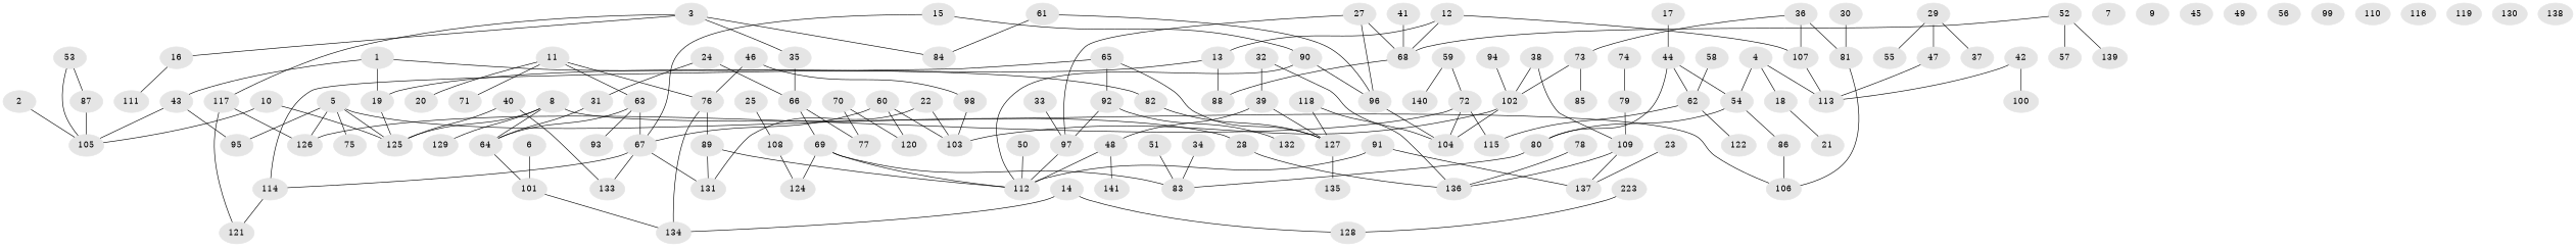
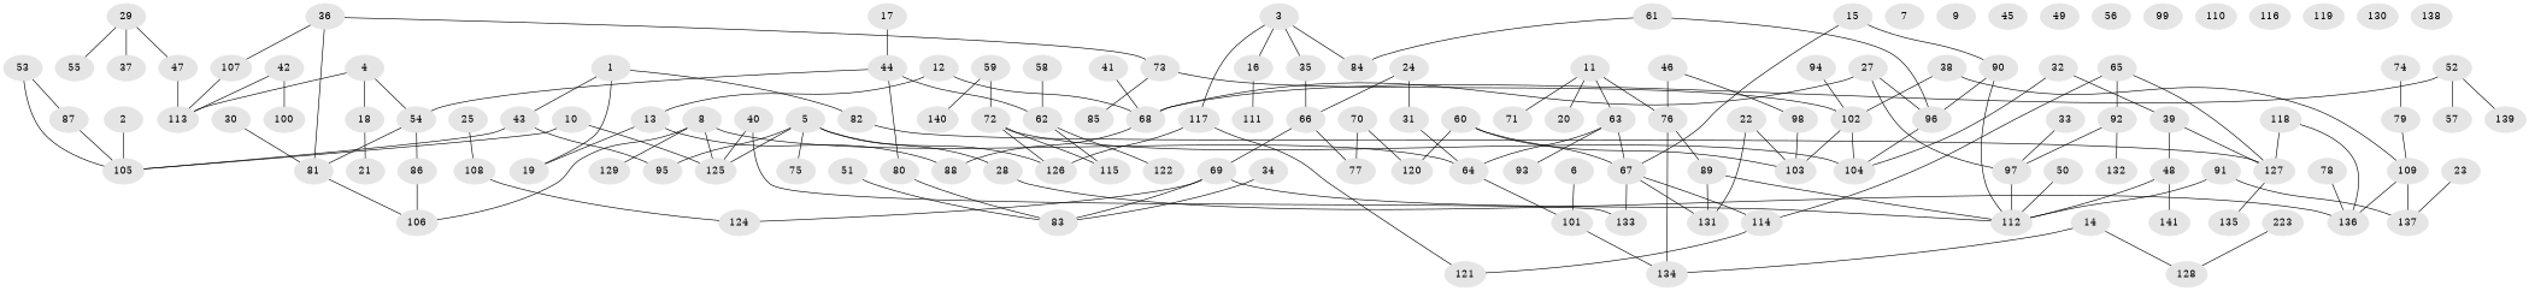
  graph {
    node [color=gray90 style=filled]
    1
    19
    43
    82
    125
    95
    105
    127
    2
    3
    16
    35
    84
    117
    111
    66
    126
    121
    4
    18
    54
    113
    21
    81
    86
    5
    28
    75
    136
    6
    101
    134
    7
    8
    64
    106
    129
    9
    10
    11
    20
    63
    71
    76
    67
    93
    89
    12
    13
    68
    107
    88
    14
    128
    15
    90
    131
    133
    114
    96
    112
    17
    44
    62
    80
    22
    103
    23
    137
    24
    31
    69
    77
    25
    108
    124
    94
    102
    27
    97
    104
    29
    37
    47
    55
    30
    32
    39
    48
    33
    34
    83
    36
    73
    85
    38
    109
    141
    135
    40
    41
    42
    100
    115
    122
    45
    46
    98
    49
    50
    51
    52
    57
    139
    53
    87
    56
    58
    59
    72
    140
    60
    120
    61
    65
    92
    132
    70
    74
    79
    78
    91
    99
    110
    116
    118
    119
    n138 [label=223]
    130
    138
    1 -- 19
    1 -- 43
    1 -- 82
-   19 -- 125
    43 -- 95
    43 -- 105
    82 -- 127
    127 -- 135
    2 -- 105
    3 -- 16
    3 -- 35
    3 -- 84
    3 -- 117
    16 -- 111
    35 -- 66
    117 -- 126
    117 -- 121
    66 -- 69
    66 -- 77
    4 -- 18
    4 -- 54
    4 -- 113
    18 -- 21
-   54 -- 80
+   54 -- 81
    54 -- 86
    81 -- 106
    86 -- 106
    5 -- 125
    5 -- 95
    5 -- 126
    5 -- 28
    5 -- 75
    28 -- 136
    6 -- 101
    101 -- 134
    8 -- 125
    8 -- 64
    8 -- 106
    8 -- 129
    64 -- 101
    10 -- 125
    10 -- 105
    11 -- 20
    11 -- 63
    11 -- 71
    11 -- 76
    63 -- 64
    63 -- 67
    63 -- 93
    76 -- 134
    76 -- 89
    67 -- 131
    67 -- 133
    67 -- 114
    89 -- 131
    89 -- 112
    12 -- 13
    12 -- 68
-   12 -- 107
    13 -- 19
    13 -- 88
    68 -- 88
    107 -- 113
    14 -- 134
    14 -- 128
    15 -- 67
    15 -- 90
    90 -- 96
    90 -- 112
    114 -- 121
    96 -- 104
    17 -- 44
    44 -- 54
    44 -- 62
    44 -- 80
    62 -- 115
    62 -- 122
    80 -- 83
    22 -- 131
    22 -- 103
    23 -- 137
    24 -- 66
    24 -- 31
    31 -- 64
    69 -- 112
    69 -- 124
    69 -- 83
    25 -- 108
    108 -- 124
    94 -- 102
    102 -- 103
    102 -- 104
    27 -- 68
    27 -- 96
    27 -- 97
    97 -- 112
    29 -- 37
    29 -- 47
    29 -- 55
    47 -- 113
    30 -- 81
    32 -- 104
    32 -- 39
    39 -- 127
    39 -- 48
    48 -- 112
    48 -- 141
    33 -- 97
    34 -- 83
    36 -- 81
    36 -- 107
    36 -- 73
    73 -- 102
    73 -- 85
    38 -- 102
    38 -- 109
    109 -- 136
    109 -- 137
    40 -- 125
    40 -- 133
    41 -- 68
    42 -- 113
    42 -- 100
    46 -- 76
    46 -- 98
    98 -- 103
    50 -- 112
    51 -- 83
    52 -- 68
    52 -- 57
    52 -- 139
    53 -- 105
    53 -- 87
    87 -- 105
    58 -- 62
    59 -- 72
    59 -- 140
    72 -- 126
    72 -- 104
    72 -- 115
    60 -- 67
    60 -- 103
    60 -- 120
    61 -- 84
    61 -- 96
    65 -- 127
    65 -- 114
    65 -- 92
    92 -- 97
    92 -- 132
    70 -- 77
    70 -- 120
    74 -- 79
    79 -- 109
    78 -- 136
    91 -- 112
    91 -- 137
    118 -- 127
    118 -- 136
    n138 -- 128
  }
